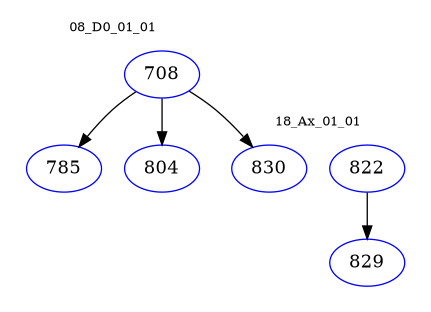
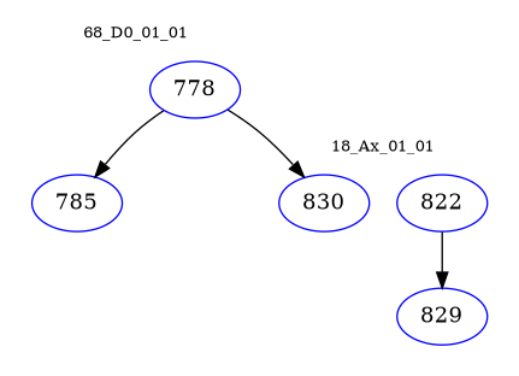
  digraph {
    node [color=blue]
    edge [color=black]
    n1 [label=822]
    n2 [label=830]
    n3 [label=829]
-   n4 [label=708]
+   n4 [label=778]
    n5 [label=785]
-   n6 [label=804]
    subgraph cluster_1 {
      color=white
      fontsize=10
      label="18_Ax_01_01"
      n1
      n2
      n3
    }
    subgraph cluster_2 {
      color=white
      fontsize=10
-     label="08_D0_01_01"
+     label="68_D0_01_01"
      n4
      n5
-     n6
    }
    n1 -> n3
    n4 -> n2
    n4 -> n5
-   n4 -> n6
  }
